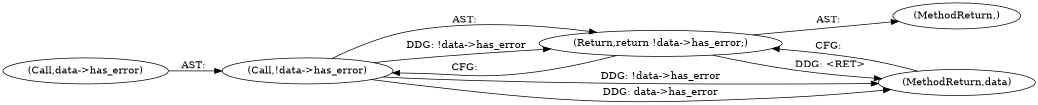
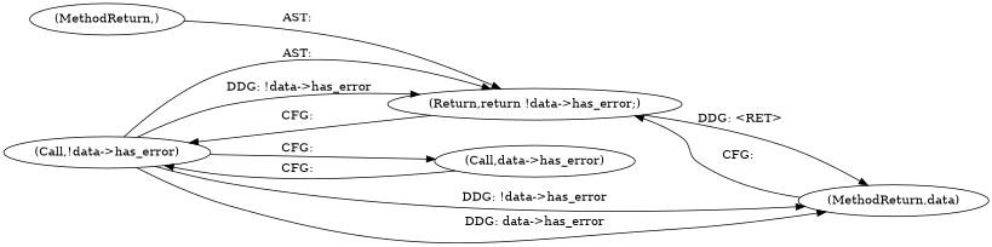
  digraph {
    rankdir=LR
    n1 [label="(Call,!data->has_error)"]
    n2 [label="(Return,return !data->has_error;)"]
    n3 [label="(MethodReturn,data)"]
    n4 [label="(Call,data->has_error)"]
    n5 [label="(MethodReturn,)"]
    n1 -> n2 [label="AST: "]
    n1 -> n2 [label="DDG: !data->has_error"]
    n1 -> n3 [label="DDG: !data->has_error"]
    n1 -> n3 [label="DDG: data->has_error"]
+   n1 -> n4 [label="CFG: "]
    n2 -> n1 [label="CFG: "]
    n2 -> n3 [label="DDG: <RET>"]
-   n2 -> n5 [label="AST: "]
+   n5 -> n2 [label="AST: "]
    n3 -> n2 [label="CFG: "]
-   n4 -> n1 [label="AST: "]
+   n4 -> n1 [label="CFG: "]
  }
